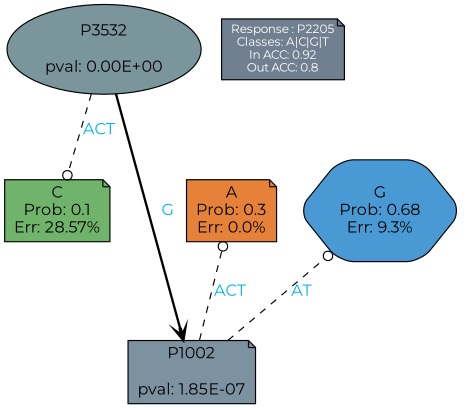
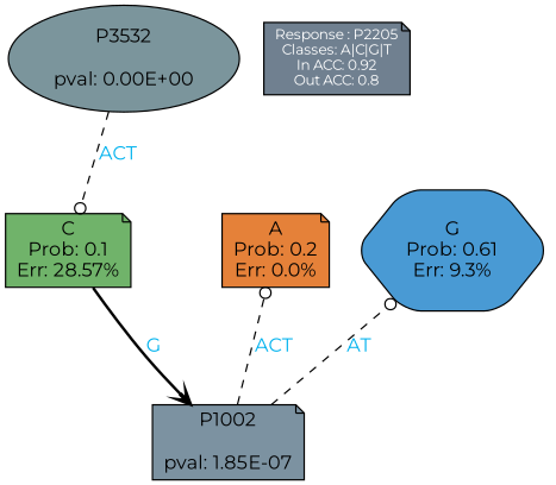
  digraph {
    fontname=Montserrat
    ranksep=equally
    splines=polylines
    node [color=black fontname=Montserrat shape=note style="filled, rounded"]
    edge [arrowhead=odot fontcolor=deepskyblue2 fontname=Montserrat style=dashed]
    n1 [fillcolor="#70b36a" label="C\nProb: 0.1\nErr: 28.57%"]
-   n2 [fillcolor="#e58139" label="A\nProb: 0.3\nErr: 0.0%"]
-   n3 [fillcolor="#499ad4" label="G\nProb: 0.68\nErr: 9.3%" shape=hexagon]
+   n2 [fillcolor="#e58139" label="A\nProb: 0.2\nErr: 0.0%"]
+   n3 [fillcolor="#499ad4" label="G\nProb: 0.61\nErr: 9.3%" shape=hexagon]
    n4 [align=left fillcolor=slategray fontcolor=white fontsize=10 label="Response : P2205\nClasses: A|C|G|T\nIn ACC: 0.92\nOut ACC: 0.8\n" style=filled]
    n5 [fillcolor="#7b959c" label="P3532\n\npval: 0.00E+00" shape=ellipse]
    n6 [fillcolor="#7c92a1" label="P1002\n\npval: 1.85E-07"]
    subgraph sub_1 {
      rank=same
      n1
      n2
      n3
    }
    subgraph sub_2 {
      rank=same
      n4
      n5
    }
    n5 -> n1 [label=ACT]
-   n5 -> n6 [arrowhead=vee label=G style=bold]
+   n1 -> n6 [arrowhead=vee label=G style=bold]
    n6 -> n2 [label=ACT]
    n6 -> n3 [label=AT]
  }
